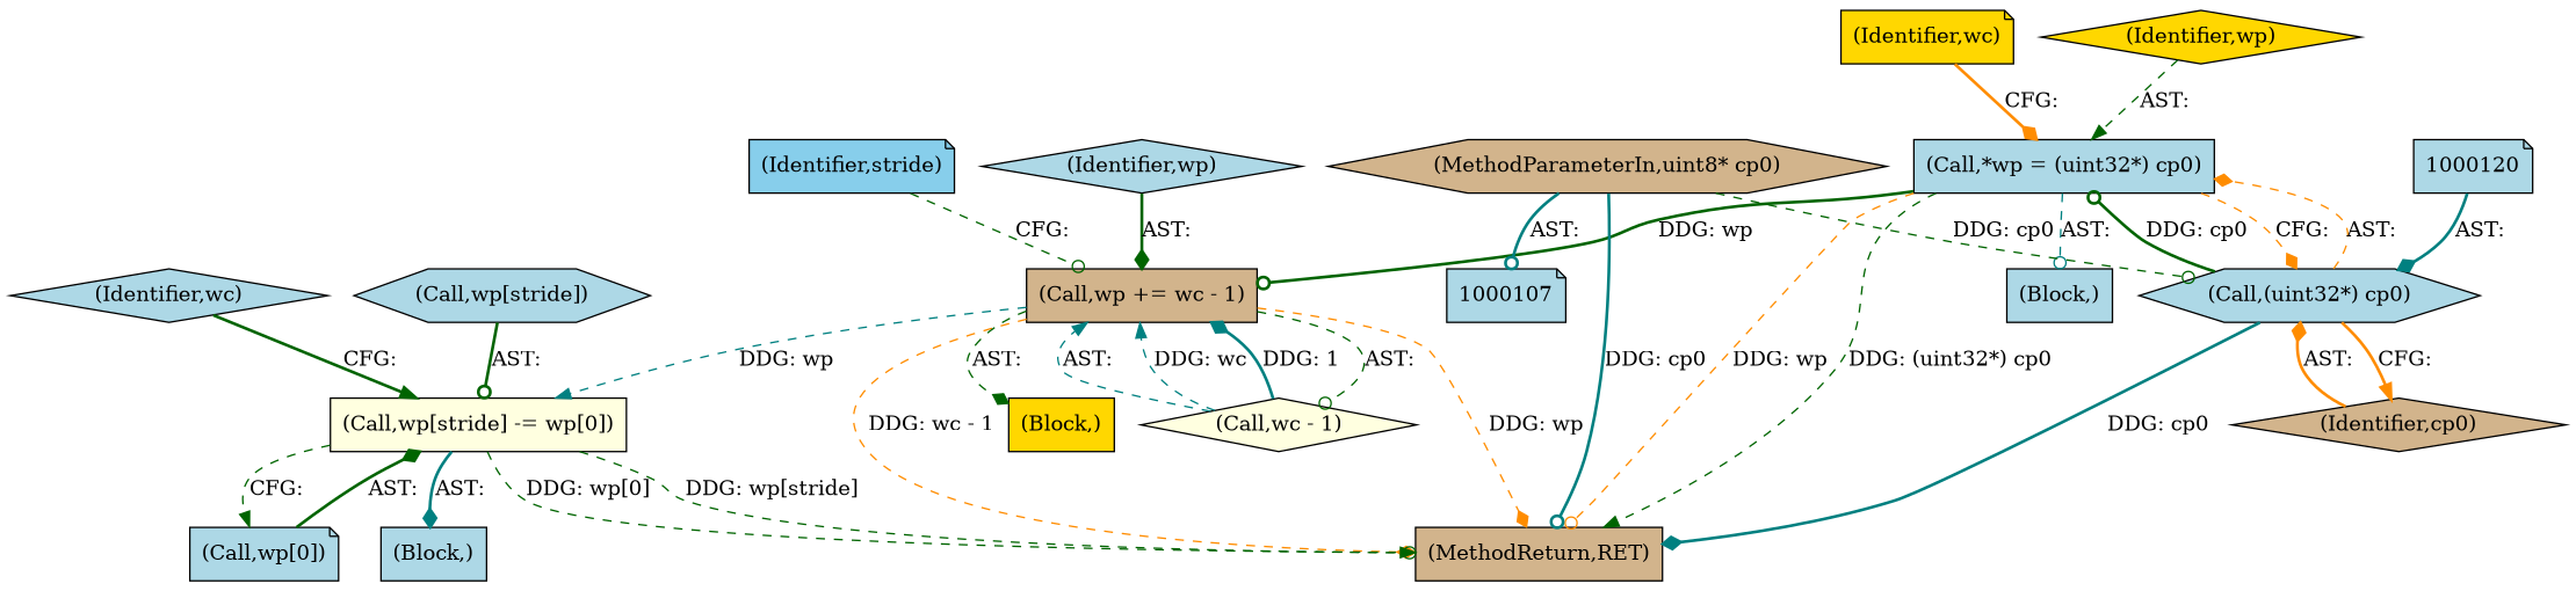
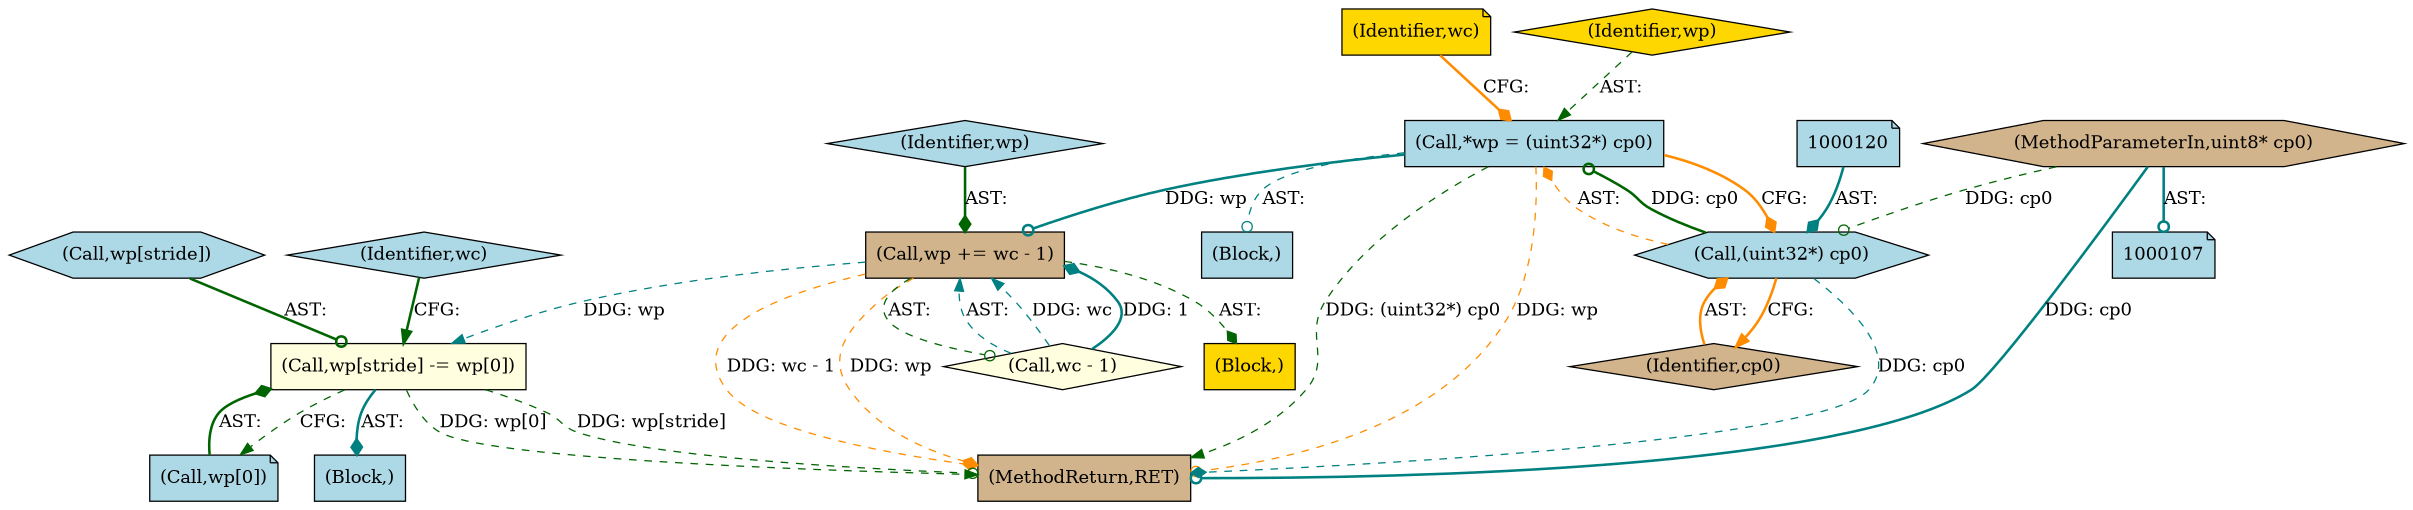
  digraph {
    node [fillcolor=lightblue shape=box style=filled]
    edge [arrowhead=diamond color=darkgreen style=dashed]
    n1 [label="(Call,*wp = (uint32*) cp0)"]
    n2 [label="(Call,(uint32*) cp0)" shape=hexagon]
    n3 [fillcolor=tan label="(Call,wp += wc - 1)"]
    n4 [fillcolor=tan label="(MethodReturn,RET)"]
    n5 [label="(Block,)"]
    n6 [fillcolor=tan label="(Identifier,cp0)" shape=diamond]
    n7 [fillcolor=lightyellow label="(Call,wp[stride] -= wp[0])"]
    n8 [fillcolor=gold label="(Block,)"]
    n9 [fillcolor=lightyellow label="(Call,wc - 1)" shape=diamond]
    n10 [fillcolor=tan label="(MethodParameterIn,uint8* cp0)" shape=hexagon]
    n11 [label=1000107 shape=note]
    n12 [label="(Block,)"]
    n13 [label="(Call,wp[0])" shape=note]
-   n14 [fillcolor=skyblue label="(Identifier,stride)" shape=note]
    n15 [label="(Call,wp[stride])" shape=hexagon]
    n16 [fillcolor=gold label="(Identifier,wc)" shape=note]
    n17 [fillcolor=gold label="(Identifier,wp)" shape=diamond]
    n18 [label="(Identifier,wp)" shape=diamond]
    n19 [label="(Identifier,wc)" shape=diamond]
    1000120 [shape=note]
-   n1 -> n2 [color=darkorange label="CFG: "]
-   n1 -> n3 [arrowhead=odot label="DDG: wp" style=bold]
+   n1 -> n2 [color=darkorange label="CFG: " style=bold]
+   n1 -> n3 [arrowhead=odot color=teal label="DDG: wp" style=bold]
    n1 -> n4 [arrowhead=odot color=darkorange label="DDG: wp"]
    n1 -> n4 [arrowhead=normal label="DDG: (uint32*) cp0"]
    n1 -> n5 [arrowhead=odot color=teal label="AST: "]
    n2 -> n1 [color=darkorange label="AST: "]
    n2 -> n1 [arrowhead=odot label="DDG: cp0" style=bold]
-   n2 -> n4 [color=teal label="DDG: cp0" style=bold]
+   n2 -> n4 [color=teal label="DDG: cp0"]
    n2 -> n6 [arrowhead=normal color=darkorange label="CFG: " style=bold]
    n3 -> n4 [color=darkorange label="DDG: wp"]
    n3 -> n4 [color=darkorange label="DDG: wc - 1"]
    n3 -> n7 [arrowhead=normal color=teal label="DDG: wp"]
    n3 -> n8 [label="AST: "]
    n3 -> n9 [arrowhead=odot label="AST: "]
    n6 -> n2 [color=darkorange label="AST: " style=bold]
    n7 -> n4 [arrowhead=normal label="DDG: wp[0]"]
    n7 -> n4 [arrowhead=odot label="DDG: wp[stride]"]
    n7 -> n12 [color=teal label="AST: " style=bold]
    n7 -> n13 [arrowhead=normal label="CFG: "]
    n9 -> n3 [arrowhead=normal color=teal label="AST: "]
    n9 -> n3 [arrowhead=normal color=teal label="DDG: wc"]
    n9 -> n3 [color=teal label="DDG: 1" style=bold]
    n10 -> n2 [arrowhead=odot label="DDG: cp0"]
    n10 -> n4 [arrowhead=odot color=teal label="DDG: cp0" style=bold]
    n10 -> n11 [arrowhead=odot color=teal label="AST: " style=bold]
    n13 -> n7 [label="AST: " style=bold]
-   n14 -> n3 [arrowhead=odot label="CFG: "]
    n15 -> n7 [arrowhead=odot label="AST: " style=bold]
    n16 -> n1 [color=darkorange label="CFG: " style=bold]
    n17 -> n1 [arrowhead=normal label="AST: "]
    n18 -> n3 [label="AST: " style=bold]
    n19 -> n7 [arrowhead=normal label="CFG: " style=bold]
    1000120 -> n2 [color=teal label="AST: " style=bold]
  }
